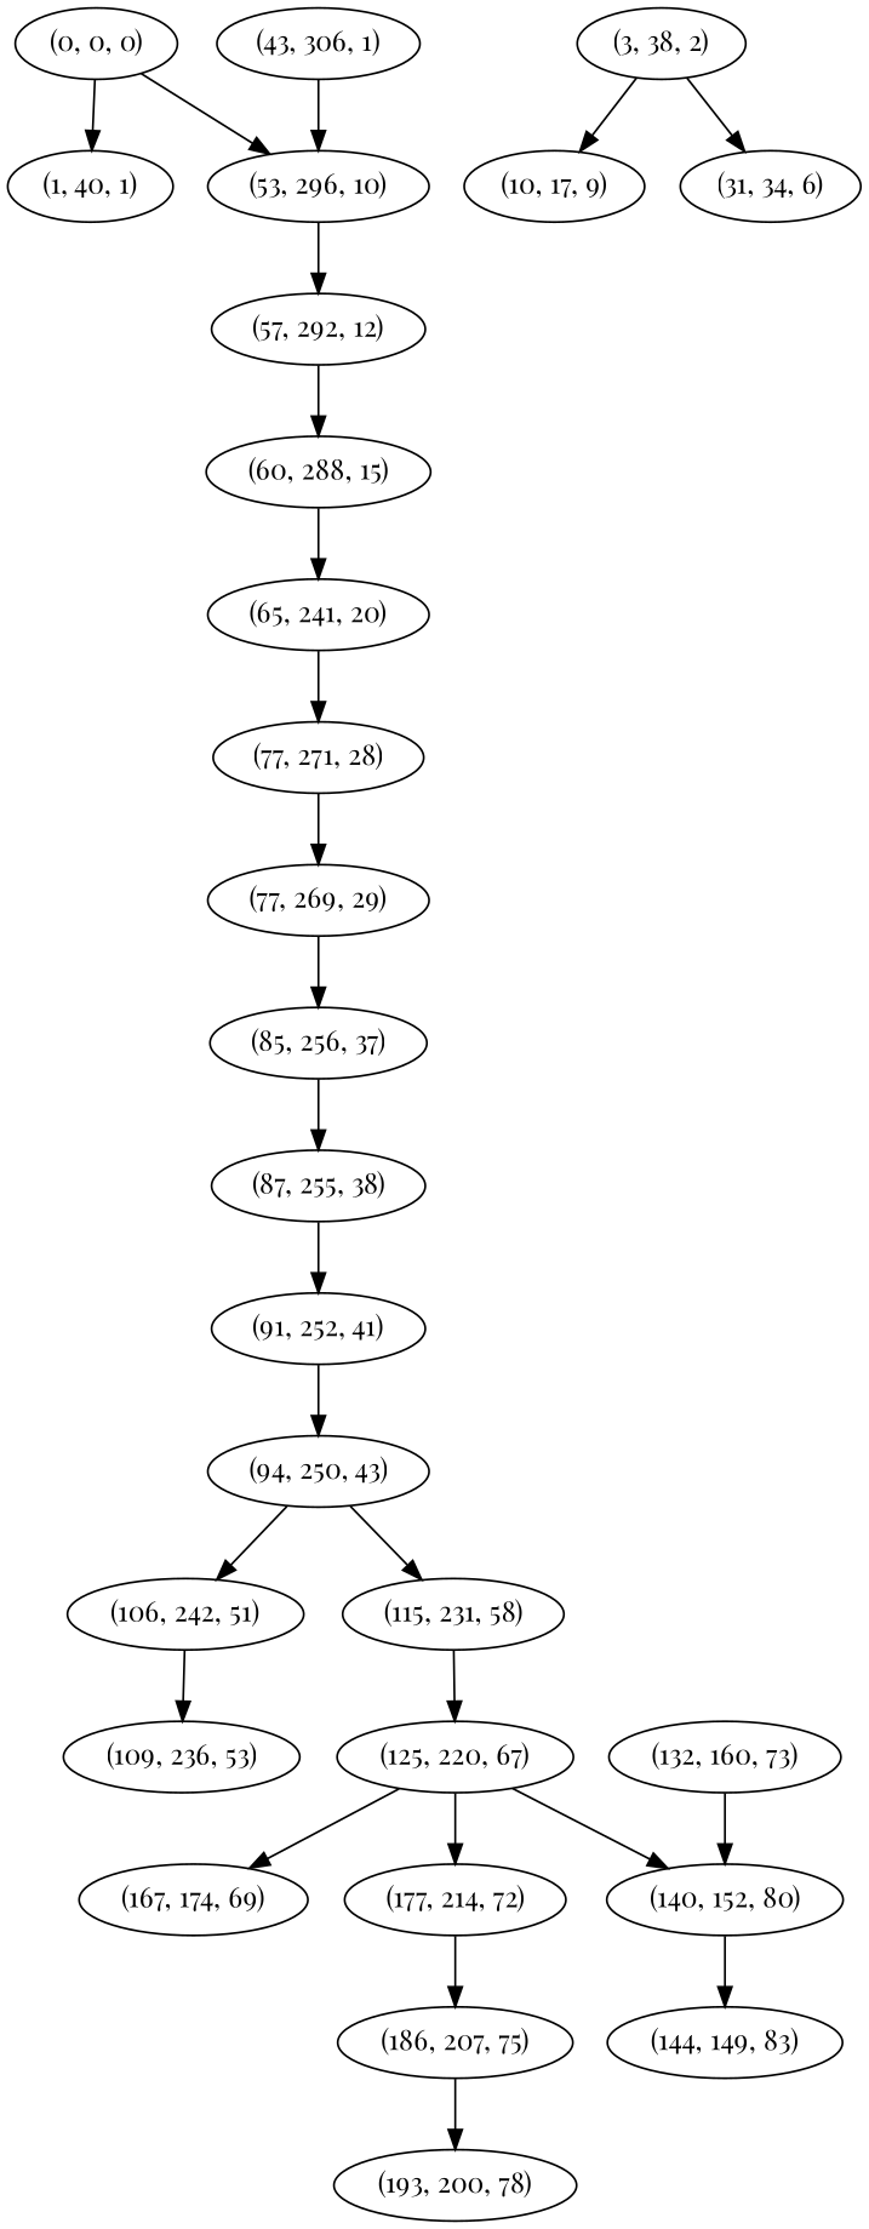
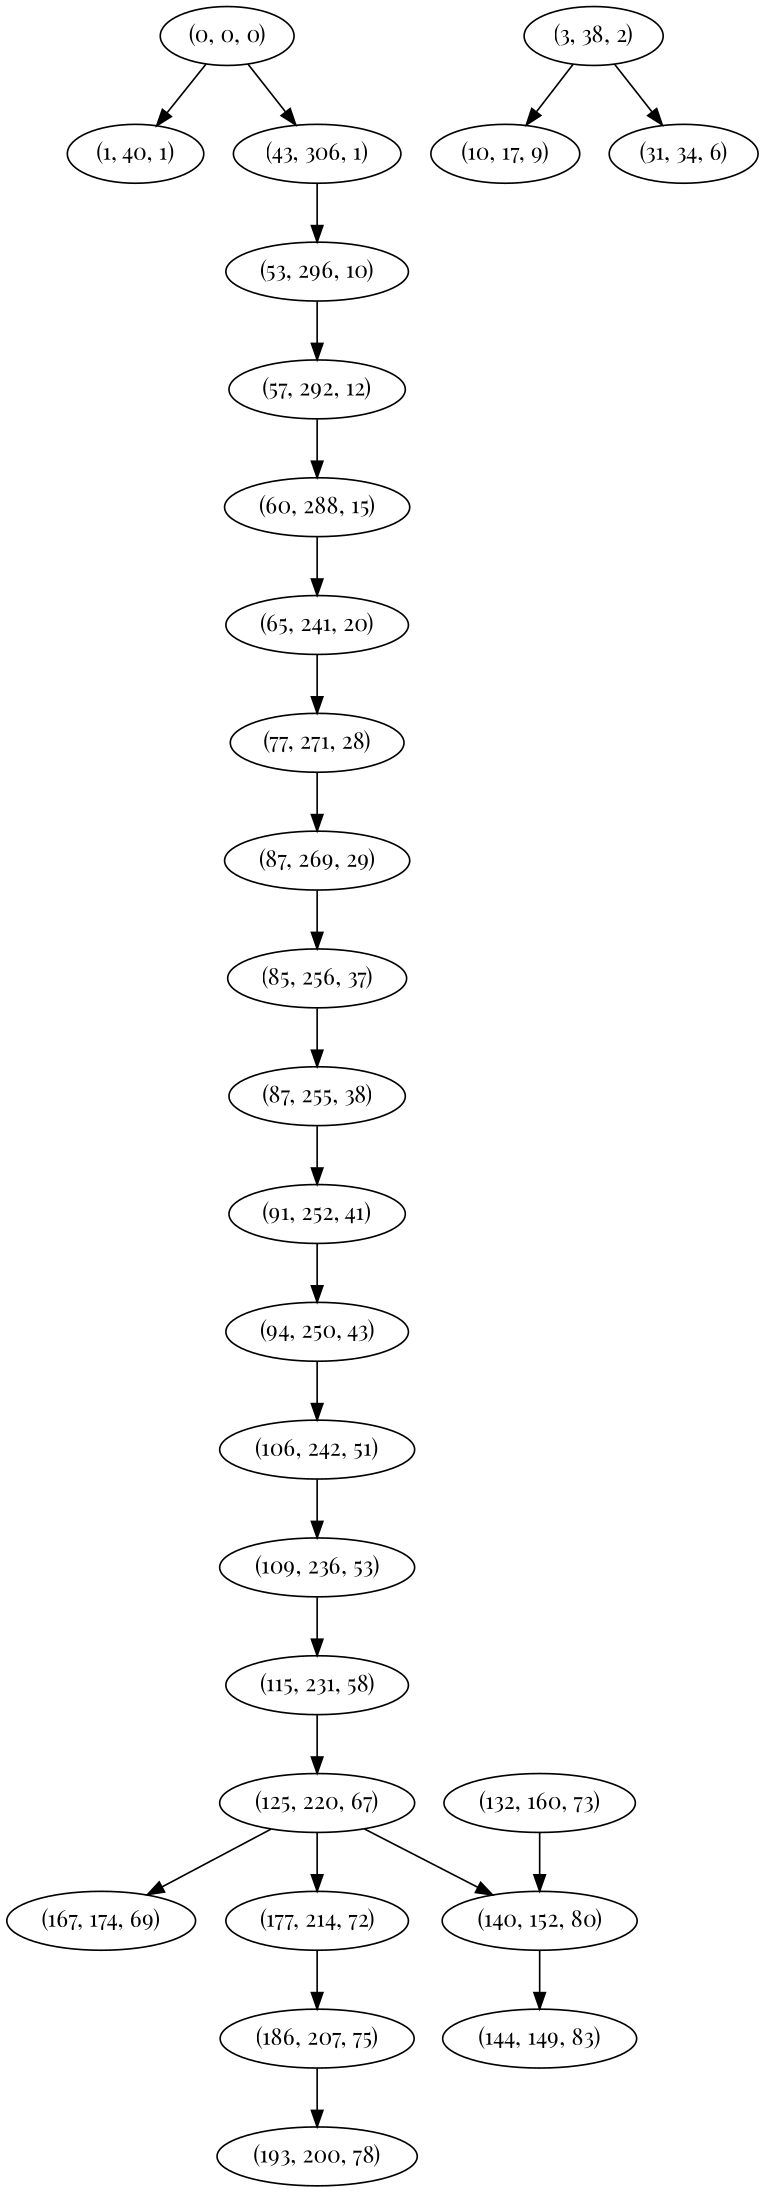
  digraph {
    fontname="Playfair Display"
    node [fontname="Playfair Display"]
    edge [fontname="Playfair Display"]
    "(0, 0, 0)"
    "(1, 40, 1)"
    "(43, 306, 1)"
    "(53, 296, 10)"
    "(3, 38, 2)"
    "(10, 17, 9)"
    "(31, 34, 6)"
    "(57, 292, 12)"
    "(60, 288, 15)"
    n10 [label="(65, 241, 20)"]
    n11 [label="(77, 271, 28)"]
-   "(77, 269, 29)"
+   "(77, 269, 29)" [label="(87, 269, 29)"]
    "(85, 256, 37)"
    "(87, 255, 38)"
    "(91, 252, 41)"
    "(94, 250, 43)"
    "(106, 242, 51)"
    "(109, 236, 53)"
    "(115, 231, 58)"
    "(125, 220, 67)"
    n21 [label="(167, 174, 69)"]
    "(177, 214, 72)"
    "(140, 152, 80)"
    "(132, 160, 73)"
    "(186, 207, 75)"
    "(144, 149, 83)"
    "(193, 200, 78)"
    "(0, 0, 0)" -> "(1, 40, 1)"
-   "(0, 0, 0)" -> "(53, 296, 10)"
+   "(0, 0, 0)" -> "(43, 306, 1)"
    "(43, 306, 1)" -> "(53, 296, 10)"
    "(53, 296, 10)" -> "(57, 292, 12)"
    "(3, 38, 2)" -> "(10, 17, 9)"
    "(3, 38, 2)" -> "(31, 34, 6)"
    "(57, 292, 12)" -> "(60, 288, 15)"
    "(60, 288, 15)" -> n10
    n10 -> n11
    n11 -> "(77, 269, 29)"
    "(77, 269, 29)" -> "(85, 256, 37)"
    "(85, 256, 37)" -> "(87, 255, 38)"
    "(87, 255, 38)" -> "(91, 252, 41)"
    "(91, 252, 41)" -> "(94, 250, 43)"
    "(94, 250, 43)" -> "(106, 242, 51)"
    "(106, 242, 51)" -> "(109, 236, 53)"
-   "(94, 250, 43)" -> "(115, 231, 58)"
+   "(109, 236, 53)" -> "(115, 231, 58)"
    "(115, 231, 58)" -> "(125, 220, 67)"
    "(125, 220, 67)" -> n21
    "(125, 220, 67)" -> "(177, 214, 72)"
    "(125, 220, 67)" -> "(140, 152, 80)"
    "(177, 214, 72)" -> "(186, 207, 75)"
    "(140, 152, 80)" -> "(144, 149, 83)"
    "(132, 160, 73)" -> "(140, 152, 80)"
    "(186, 207, 75)" -> "(193, 200, 78)"
  }
